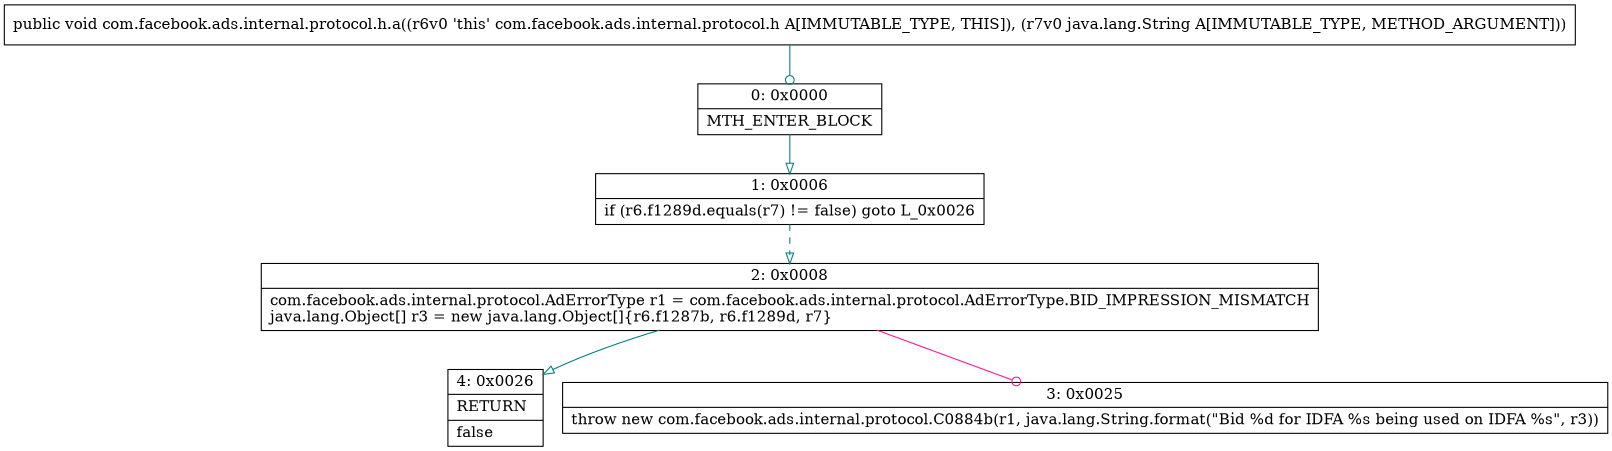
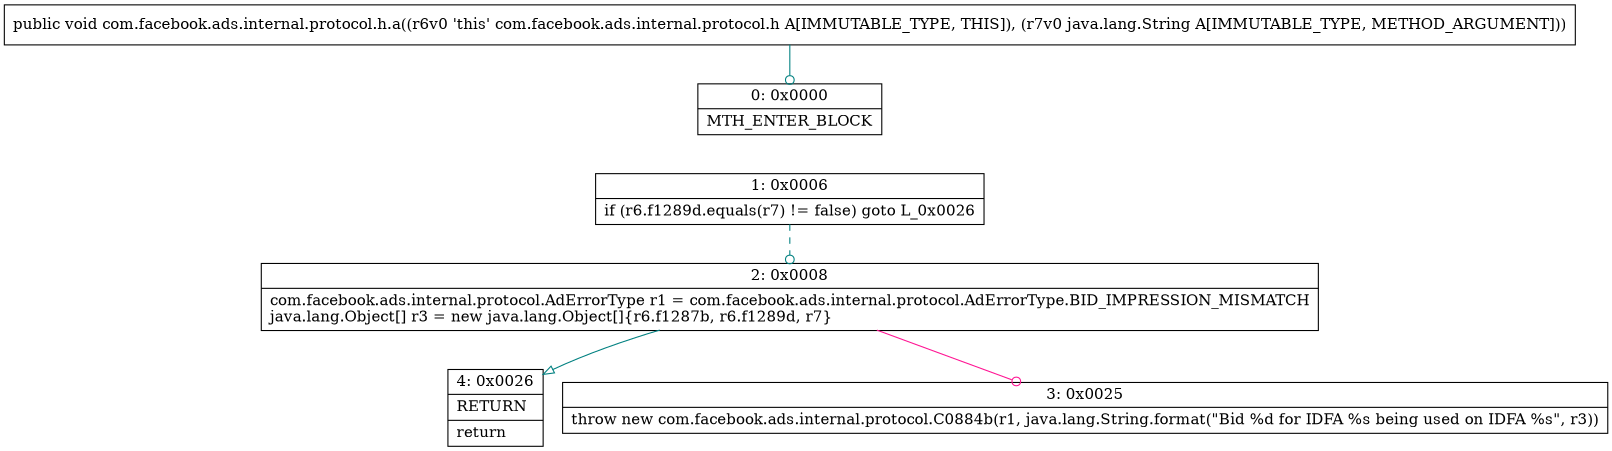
  digraph {
    node [shape=record]
    edge [arrowhead=odot color=teal]
    n1 [label="{0\:\ 0x0000|MTH_ENTER_BLOCK\l}"]
    n2 [label="{1\:\ 0x0006|if (r6.f1289d.equals(r7) != false) goto L_0x0026\l}"]
    n3 [label="{2\:\ 0x0008|com.facebook.ads.internal.protocol.AdErrorType r1 = com.facebook.ads.internal.protocol.AdErrorType.BID_IMPRESSION_MISMATCH\ljava.lang.Object[] r3 = new java.lang.Object[]\{r6.f1287b, r6.f1289d, r7\}\l}"]
-   n4 [label="{4\:\ 0x0026|RETURN\l|false\l}"]
+   n4 [label="{4\:\ 0x0026|RETURN\l|return\l}"]
    n5 [label="{3\:\ 0x0025|throw new com.facebook.ads.internal.protocol.C0884b(r1, java.lang.String.format(\"Bid %d for IDFA %s being used on IDFA %s\", r3))\l}"]
    n6 [label="{public void com.facebook.ads.internal.protocol.h.a((r6v0 'this' com.facebook.ads.internal.protocol.h A[IMMUTABLE_TYPE, THIS]), (r7v0 java.lang.String A[IMMUTABLE_TYPE, METHOD_ARGUMENT])) }"]
-   n1 -> n2 [arrowhead=onormal]
-   n2 -> n3 [arrowhead=onormal style=dashed]
+   n2 -> n3 [style=dashed]
    n3 -> n4 [arrowhead=onormal]
    n3 -> n5 [color=deeppink]
    n6 -> n1
  }
